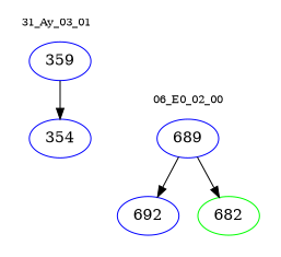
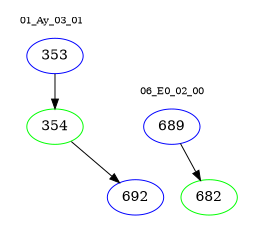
  digraph {
    node [color=blue]
    edge [color=black]
-   n1 [label=359]
-   n2 [label=354]
+   n1 [label=353]
+   n2 [color=green label=354]
    n3 [label=689]
    n4 [color=green label=682]
    n5 [label=692]
    subgraph cluster_1 {
      color=white
      fontsize=10
-     label="31_Ay_03_01"
+     label="01_Ay_03_01"
      n1
      n2
    }
    subgraph cluster_2 {
      color=white
      fontsize=10
      label="06_E0_02_00"
      n3
      n4
      n5
    }
    n1 -> n2
    n3 -> n4
-   n3 -> n5
+   n2 -> n5
  }
